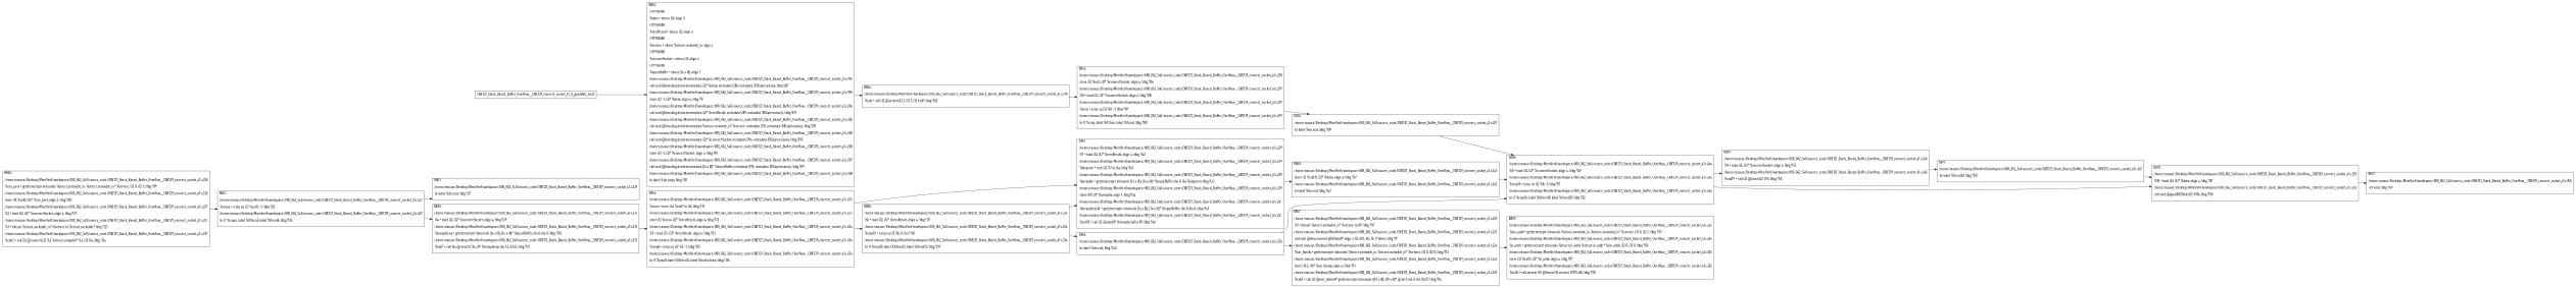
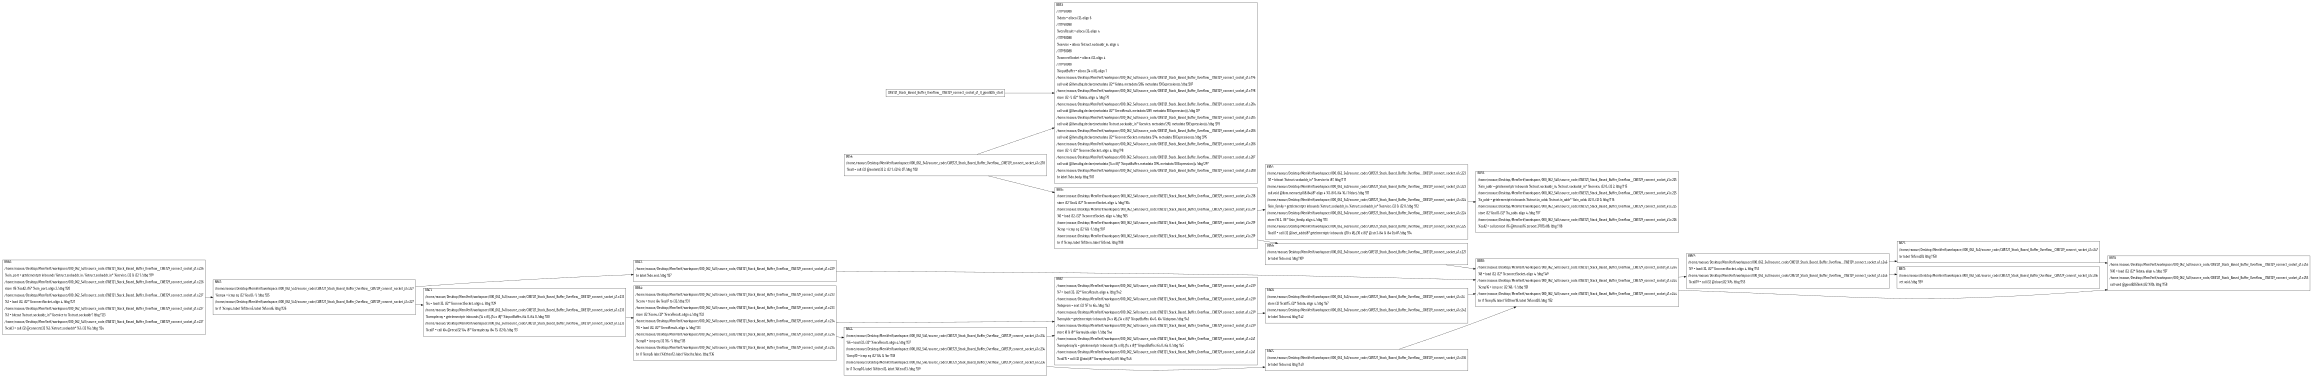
  digraph {
    fontname="Fira Sans"
    rankdir=LR
    node [fontname="Fira Sans" shape=record]
    edge [fontname="Fira Sans"]
    n1 [label="{CWE121_Stack_Based_Buffer_Overflow__CWE129_connect_socket_41_ll_goodB2G_start}"]
    n2 [label="{BB53:\l\l/:111950088\l\n  %data = alloca i32, align 6\l\n/:111950088\l\n  %recvResult = alloca i32, align 4\l\n/:111950088\l\n  %service = alloca %struct.sockaddr_in, align 4\l\n/:111950088\l\n  %connectSocket = alloca i32, align 4\l\n/:111950088\l\n  %inputBuffer = alloca [14 x i8], align 1\l\n/home/raoxue/Desktop/MemVerif/workspace/000_062_540/source_code/CWE121_Stack_Based_Buffer_Overflow__CWE129_connect_socket_41.c:196\l\n  call void @llvm.dbg.declare(metadata i32* %data, metadata !286, metadata !DIExpression()), !dbg !287\l\n/home/raoxue/Desktop/MemVerif/workspace/000_062_540/source_code/CWE121_Stack_Based_Buffer_Overflow__CWE129_connect_socket_41.c:198\l\n  store i32 -1, i32* %data, align 4, !dbg !70\l\n/home/raoxue/Desktop/MemVerif/workspace/000_062_540/source_code/CWE121_Stack_Based_Buffer_Overflow__CWE129_connect_socket_41.c:204\l\n  call void @llvm.dbg.declare(metadata i32* %recvResult, metadata !289, metadata !DIExpression()), !dbg !291\l\n/home/raoxue/Desktop/MemVerif/workspace/000_062_540/source_code/CWE121_Stack_Based_Buffer_Overflow__CWE129_connect_socket_41.c:205\l\n  call void @llvm.dbg.declare(metadata %struct.sockaddr_in* %service, metadata !292, metadata !DIExpression()), !dbg !293\l\n/home/raoxue/Desktop/MemVerif/workspace/000_062_540/source_code/CWE121_Stack_Based_Buffer_Overflow__CWE129_connect_socket_41.c:206\l\n  call void @llvm.dbg.declare(metadata i32* %connectSocket, metadata !294, metadata !DIExpression()), !dbg !295\l\n/home/raoxue/Desktop/MemVerif/workspace/000_062_540/source_code/CWE121_Stack_Based_Buffer_Overflow__CWE129_connect_socket_41.c:206\l\n  store i32 -1, i32* %connectSocket, align 4, !dbg !98\l\n/home/raoxue/Desktop/MemVerif/workspace/000_062_540/source_code/CWE121_Stack_Based_Buffer_Overflow__CWE129_connect_socket_41.c:207\l\n  call void @llvm.dbg.declare(metadata [14 x i8]* %inputBuffer, metadata !296, metadata !DIExpression()), !dbg !297\l\n/home/raoxue/Desktop/MemVerif/workspace/000_062_540/source_code/CWE121_Stack_Based_Buffer_Overflow__CWE129_connect_socket_41.c:208\l\n  br label %do.body, !dbg !101\l\n}"]
    n3 [label="{BB54:\l\l/home/raoxue/Desktop/MemVerif/workspace/000_062_540/source_code/CWE121_Stack_Based_Buffer_Overflow__CWE129_connect_socket_41.c:218\l\n  %call = call i32 @socket(i32 2, i32 1, i32 6) #7, !dbg !102\l\n}"]
    n4 [label="{BB55:\l\l/home/raoxue/Desktop/MemVerif/workspace/000_062_540/source_code/CWE121_Stack_Based_Buffer_Overflow__CWE129_connect_socket_41.c:218\l\n  store i32 %call, i32* %connectSocket, align 4, !dbg !104\l\n/home/raoxue/Desktop/MemVerif/workspace/000_062_540/source_code/CWE121_Stack_Based_Buffer_Overflow__CWE129_connect_socket_41.c:219\l\n  %0 = load i32, i32* %connectSocket, align 4, !dbg !105\l\n/home/raoxue/Desktop/MemVerif/workspace/000_062_540/source_code/CWE121_Stack_Based_Buffer_Overflow__CWE129_connect_socket_41.c:219\l\n  %cmp = icmp eq i32 %0, -1, !dbg !107\l\n/home/raoxue/Desktop/MemVerif/workspace/000_062_540/source_code/CWE121_Stack_Based_Buffer_Overflow__CWE129_connect_socket_41.c:219\l\n  br i1 %cmp, label %if.then, label %if.end, !dbg !108\l\n}"]
    n5 [label="{BB56:\l\l/home/raoxue/Desktop/MemVerif/workspace/000_062_540/source_code/CWE121_Stack_Based_Buffer_Overflow__CWE129_connect_socket_41.c:221\l\n  br label %do.end, !dbg !109\l\n}"]
    n6 [label="{BB57:\l\l/home/raoxue/Desktop/MemVerif/workspace/000_062_540/source_code/CWE121_Stack_Based_Buffer_Overflow__CWE129_connect_socket_41.c:223\l\n  %1 = bitcast %struct.sockaddr_in* %service to i8*, !dbg !111\l\n/home/raoxue/Desktop/MemVerif/workspace/000_062_540/source_code/CWE121_Stack_Based_Buffer_Overflow__CWE129_connect_socket_41.c:223\l\n  call void @llvm.memset.p0i8.i64(i8* align 4 %1, i8 0, i64 16, i1 false), !dbg !111\l\n/home/raoxue/Desktop/MemVerif/workspace/000_062_540/source_code/CWE121_Stack_Based_Buffer_Overflow__CWE129_connect_socket_41.c:224\l\n  %sin_family = getelementptr inbounds %struct.sockaddr_in, %struct.sockaddr_in* %service, i32 0, i32 0, !dbg !112\l\n/home/raoxue/Desktop/MemVerif/workspace/000_062_540/source_code/CWE121_Stack_Based_Buffer_Overflow__CWE129_connect_socket_41.c:224\l\n  store i16 2, i16* %sin_family, align 4, !dbg !113\l\n/home/raoxue/Desktop/MemVerif/workspace/000_062_540/source_code/CWE121_Stack_Based_Buffer_Overflow__CWE129_connect_socket_41.c:225\l\n  %call1 = call i32 @inet_addr(i8* getelementptr inbounds ([10 x i8], [10 x i8]* @.str.1, i64 0, i64 0)) #7, !dbg !114\l\n}"]
    n7 [label="{BB58:\l\l/home/raoxue/Desktop/MemVerif/workspace/000_062_540/source_code/CWE121_Stack_Based_Buffer_Overflow__CWE129_connect_socket_41.c:244\l\n  %8 = load i32, i32* %connectSocket, align 4, !dbg !149\l\n/home/raoxue/Desktop/MemVerif/workspace/000_062_540/source_code/CWE121_Stack_Based_Buffer_Overflow__CWE129_connect_socket_41.c:244\l\n  %cmp16 = icmp ne i32 %8, -1, !dbg !151\l\n/home/raoxue/Desktop/MemVerif/workspace/000_062_540/source_code/CWE121_Stack_Based_Buffer_Overflow__CWE129_connect_socket_41.c:244\l\n  br i1 %cmp16, label %if.then18, label %if.end20, !dbg !152\l\n}"]
    n8 [label="{BB59:\l\l/home/raoxue/Desktop/MemVerif/workspace/000_062_540/source_code/CWE121_Stack_Based_Buffer_Overflow__CWE129_connect_socket_41.c:225\l\n  %sin_addr = getelementptr inbounds %struct.sockaddr_in, %struct.sockaddr_in* %service, i32 0, i32 2, !dbg !115\l\n/home/raoxue/Desktop/MemVerif/workspace/000_062_540/source_code/CWE121_Stack_Based_Buffer_Overflow__CWE129_connect_socket_41.c:225\l\n  %s_addr = getelementptr inbounds %struct.in_addr, %struct.in_addr* %sin_addr, i32 0, i32 0, !dbg !116\l\n/home/raoxue/Desktop/MemVerif/workspace/000_062_540/source_code/CWE121_Stack_Based_Buffer_Overflow__CWE129_connect_socket_41.c:225\l\n  store i32 %call1, i32* %s_addr, align 4, !dbg !117\l\n/home/raoxue/Desktop/MemVerif/workspace/000_062_540/source_code/CWE121_Stack_Based_Buffer_Overflow__CWE129_connect_socket_41.c:226\l\n  %call2 = call zeroext i16 @htons(i16 zeroext 27015) #8, !dbg !118\l\n}"]
    n9 [label="{BB69:\l\l/home/raoxue/Desktop/MemVerif/workspace/000_062_540/source_code/CWE121_Stack_Based_Buffer_Overflow__CWE129_connect_socket_41.c:246\l\n  %9 = load i32, i32* %connectSocket, align 4, !dbg !153\l\n/home/raoxue/Desktop/MemVerif/workspace/000_062_540/source_code/CWE121_Stack_Based_Buffer_Overflow__CWE129_connect_socket_41.c:246\l\n  %call19 = call i32 @close(i32 %9), !dbg !155\l\n}"]
    n10 [label="{BB70:\l\l/home/raoxue/Desktop/MemVerif/workspace/000_062_540/source_code/CWE121_Stack_Based_Buffer_Overflow__CWE129_connect_socket_41.c:255\l\n  %10 = load i32, i32* %data, align 4, !dbg !157\l\n/home/raoxue/Desktop/MemVerif/workspace/000_062_540/source_code/CWE121_Stack_Based_Buffer_Overflow__CWE129_connect_socket_41.c:255\l\n  call void @goodB2GSink(i32 %10), !dbg !158\l\n}"]
    n11 [label="{BB71:\l\l/home/raoxue/Desktop/MemVerif/workspace/000_062_540/source_code/CWE121_Stack_Based_Buffer_Overflow__CWE129_connect_socket_41.c:247\l\n  br label %if.end20, !dbg !158\l\n}"]
    n12 [label="{BB72:\l\l/home/raoxue/Desktop/MemVerif/workspace/000_062_540/source_code/CWE121_Stack_Based_Buffer_Overflow__CWE129_connect_socket_41.c:256\l\n  ret void, !dbg !159\l\n}"]
    n13 [label="{BB60:\l\l/home/raoxue/Desktop/MemVerif/workspace/000_062_540/source_code/CWE121_Stack_Based_Buffer_Overflow__CWE129_connect_socket_41.c:226\l\n  %sin_port = getelementptr inbounds %struct.sockaddr_in, %struct.sockaddr_in* %service, i32 0, i32 1, !dbg !119\l\n/home/raoxue/Desktop/MemVerif/workspace/000_062_540/source_code/CWE121_Stack_Based_Buffer_Overflow__CWE129_connect_socket_41.c:226\l\n  store i16 %call2, i16* %sin_port, align 2, !dbg !120\l\n/home/raoxue/Desktop/MemVerif/workspace/000_062_540/source_code/CWE121_Stack_Based_Buffer_Overflow__CWE129_connect_socket_41.c:227\l\n  %2 = load i32, i32* %connectSocket, align 4, !dbg !121\l\n/home/raoxue/Desktop/MemVerif/workspace/000_062_540/source_code/CWE121_Stack_Based_Buffer_Overflow__CWE129_connect_socket_41.c:227\l\n  %3 = bitcast %struct.sockaddr_in* %service to %struct.sockaddr*, !dbg !123\l\n/home/raoxue/Desktop/MemVerif/workspace/000_062_540/source_code/CWE121_Stack_Based_Buffer_Overflow__CWE129_connect_socket_41.c:227\l\n  %call3 = call i32 @connect(i32 %2, %struct.sockaddr* %3, i32 16), !dbg !124\l\n}"]
    n14 [label="{BB61:\l\l/home/raoxue/Desktop/MemVerif/workspace/000_062_540/source_code/CWE121_Stack_Based_Buffer_Overflow__CWE129_connect_socket_41.c:227\l\n  %cmp4 = icmp eq i32 %call3, -1, !dbg !125\l\n/home/raoxue/Desktop/MemVerif/workspace/000_062_540/source_code/CWE121_Stack_Based_Buffer_Overflow__CWE129_connect_socket_41.c:227\l\n  br i1 %cmp4, label %if.then5, label %if.end6, !dbg !126\l\n}"]
    n15 [label="{BB62:\l\l/home/raoxue/Desktop/MemVerif/workspace/000_062_540/source_code/CWE121_Stack_Based_Buffer_Overflow__CWE129_connect_socket_41.c:229\l\n  br label %do.end, !dbg !127\l\n}"]
    n16 [label="{BB63:\l\l/home/raoxue/Desktop/MemVerif/workspace/000_062_540/source_code/CWE121_Stack_Based_Buffer_Overflow__CWE129_connect_socket_41.c:233\l\n  %4 = load i32, i32* %connectSocket, align 4, !dbg !129\l\n/home/raoxue/Desktop/MemVerif/workspace/000_062_540/source_code/CWE121_Stack_Based_Buffer_Overflow__CWE129_connect_socket_41.c:233\l\n  %arraydecay = getelementptr inbounds [14 x i8], [14 x i8]* %inputBuffer, i64 0, i64 0, !dbg !130\l\n/home/raoxue/Desktop/MemVerif/workspace/000_062_540/source_code/CWE121_Stack_Based_Buffer_Overflow__CWE129_connect_socket_41.c:233\l\n  %call7 = call i64 @recv(i32 %4, i8* %arraydecay, i64 13, i32 0), !dbg !131\l\n}"]
    n17 [label="{BB64:\l\l/home/raoxue/Desktop/MemVerif/workspace/000_062_540/source_code/CWE121_Stack_Based_Buffer_Overflow__CWE129_connect_socket_41.c:233\l\n  %conv = trunc i64 %call7 to i32, !dbg !131\l\n/home/raoxue/Desktop/MemVerif/workspace/000_062_540/source_code/CWE121_Stack_Based_Buffer_Overflow__CWE129_connect_socket_41.c:233\l\n  store i32 %conv, i32* %recvResult, align 4, !dbg !132\l\n/home/raoxue/Desktop/MemVerif/workspace/000_062_540/source_code/CWE121_Stack_Based_Buffer_Overflow__CWE129_connect_socket_41.c:234\l\n  %5 = load i32, i32* %recvResult, align 4, !dbg !133\l\n/home/raoxue/Desktop/MemVerif/workspace/000_062_540/source_code/CWE121_Stack_Based_Buffer_Overflow__CWE129_connect_socket_41.c:234\l\n  %cmp8 = icmp eq i32 %5, -1, !dbg !135\l\n/home/raoxue/Desktop/MemVerif/workspace/000_062_540/source_code/CWE121_Stack_Based_Buffer_Overflow__CWE129_connect_socket_41.c:234\l\n  br i1 %cmp8, label %if.then12, label %lor.lhs.false, !dbg !136\l\n}"]
    n18 [label="{BB66:\l\l/home/raoxue/Desktop/MemVerif/workspace/000_062_540/source_code/CWE121_Stack_Based_Buffer_Overflow__CWE129_connect_socket_41.c:234\l\n  %6 = load i32, i32* %recvResult, align 4, !dbg !137\l\n/home/raoxue/Desktop/MemVerif/workspace/000_062_540/source_code/CWE121_Stack_Based_Buffer_Overflow__CWE129_connect_socket_41.c:234\l\n  %cmp10 = icmp eq i32 %6, 0, !lor !138\l\n/home/raoxue/Desktop/MemVerif/workspace/000_062_540/source_code/CWE121_Stack_Based_Buffer_Overflow__CWE129_connect_socket_41.c:234\l\n  br i1 %cmp10, label %if.then12, label %if.end13, !dbg !139\l\n}"]
    n19 [label="{BB67:\l\l/home/raoxue/Desktop/MemVerif/workspace/000_062_540/source_code/CWE121_Stack_Based_Buffer_Overflow__CWE129_connect_socket_41.c:239\l\n  %7 = load i32, i32* %recvResult, align 4, !dbg !142\l\n/home/raoxue/Desktop/MemVerif/workspace/000_062_540/source_code/CWE121_Stack_Based_Buffer_Overflow__CWE129_connect_socket_41.c:239\l\n  %idxprom = sext i32 %7 to i64, !dbg !143\l\n/home/raoxue/Desktop/MemVerif/workspace/000_062_540/source_code/CWE121_Stack_Based_Buffer_Overflow__CWE129_connect_socket_41.c:239\l\n  %arrayidx = getelementptr inbounds [14 x i8], [14 x i8]* %inputBuffer, i64 0, i64 %idxprom, !dbg !143\l\n/home/raoxue/Desktop/MemVerif/workspace/000_062_540/source_code/CWE121_Stack_Based_Buffer_Overflow__CWE129_connect_socket_41.c:239\l\n  store i8 0, i8* %arrayidx, align 1, !dbg !144\l\n/home/raoxue/Desktop/MemVerif/workspace/000_062_540/source_code/CWE121_Stack_Based_Buffer_Overflow__CWE129_connect_socket_41.c:241\l\n  %arraydecay14 = getelementptr inbounds [14 x i8], [14 x i8]* %inputBuffer, i64 0, i64 0, !dbg !145\l\n/home/raoxue/Desktop/MemVerif/workspace/000_062_540/source_code/CWE121_Stack_Based_Buffer_Overflow__CWE129_connect_socket_41.c:241\l\n  %call15 = call i32 @atoi(i8* %arraydecay14) #9, !dbg !146\l\n}"]
    n20 [label="{BB65:\l\l/home/raoxue/Desktop/MemVerif/workspace/000_062_540/source_code/CWE121_Stack_Based_Buffer_Overflow__CWE129_connect_socket_41.c:236\l\n  br label %do.end, !dbg !140\l\n}"]
    n21 [label="{BB68:\l\l/home/raoxue/Desktop/MemVerif/workspace/000_062_540/source_code/CWE121_Stack_Based_Buffer_Overflow__CWE129_connect_socket_41.c:241\l\n  store i32 %call15, i32* %data, align 4, !dbg !147\l\n/home/raoxue/Desktop/MemVerif/workspace/000_062_540/source_code/CWE121_Stack_Based_Buffer_Overflow__CWE129_connect_socket_41.c:242\l\n  br label %do.end, !dbg !142\l\n}"]
    n1 -> n2
-   n2 -> n3
+   n3 -> n2
    n3 -> n4
    n4 -> n5
-   n20 -> n6
+   n4 -> n6
    n5 -> n7
    n6 -> n8
    n7 -> n9
    n7 -> n10
    n9 -> n11
-   n10 -> n12
+   n9 -> n12
    n11 -> n10
    n13 -> n14
    n14 -> n15
    n14 -> n16
+   n15 -> n7
    n16 -> n17
    n17 -> n18
    n17 -> n19
    n18 -> n19
    n18 -> n20
    n19 -> n21
    n20 -> n7
    n21 -> n7
  }
